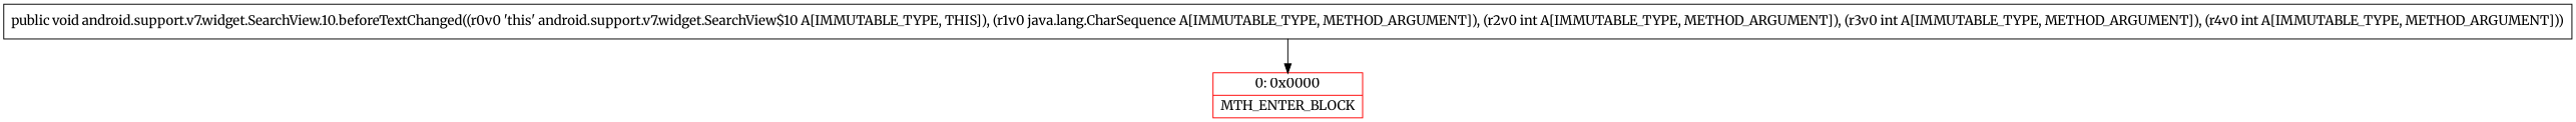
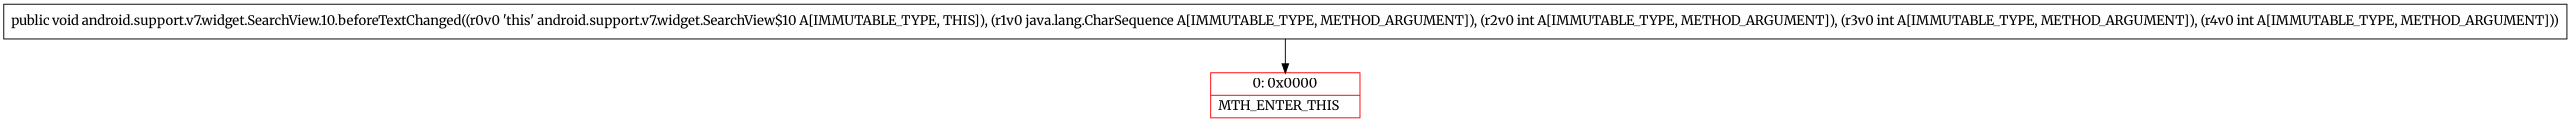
  digraph {
    fontname=Merriweather
    node [shape=record fontname=Merriweather]
-   n1 [color=red label="{0\:\ 0x0000|MTH_ENTER_BLOCK\l}"]
+   n1 [color=red label="{0\:\ 0x0000|MTH_ENTER_THIS\l}"]
    n2 [label="{public void android.support.v7.widget.SearchView.10.beforeTextChanged((r0v0 'this' android.support.v7.widget.SearchView$10 A[IMMUTABLE_TYPE, THIS]), (r1v0 java.lang.CharSequence A[IMMUTABLE_TYPE, METHOD_ARGUMENT]), (r2v0 int A[IMMUTABLE_TYPE, METHOD_ARGUMENT]), (r3v0 int A[IMMUTABLE_TYPE, METHOD_ARGUMENT]), (r4v0 int A[IMMUTABLE_TYPE, METHOD_ARGUMENT])) }"]
    subgraph cluster_1 {
      label="R(0)"
    }
    n2 -> n1 [fontname=Merriweather]
  }
